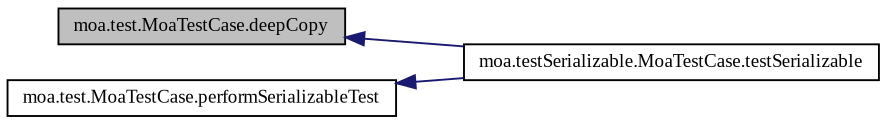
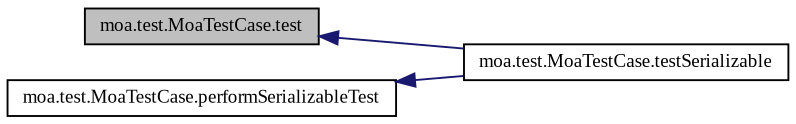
  digraph {
    fontname="Liberation Serif"
    rankdir=LR
    node [color=black fillcolor=white fontname="Liberation Serif" fontsize=10 shape=record style=filled]
    edge [color=midnightblue dir=back fontname="Liberation Serif" fontsize=10 labelfontname=Helvetica labelfontsize=10 style=solid]
-   n1 [fillcolor=grey75 fontcolor=black height=0.2 label="moa.test.MoaTestCase.deepCopy" width=0.4]
-   n2 [height=0.2 label="moa.testSerializable.MoaTestCase.testSerializable" width=0.4]
+   n1 [fillcolor=grey75 fontcolor=black height=0.2 label="moa.test.MoaTestCase.test" width=0.4]
+   n2 [height=0.2 label="moa.test.MoaTestCase.testSerializable" width=0.4]
    n3 [height=0.2 label="moa.test.MoaTestCase.performSerializableTest" width=0.4]
    n1 -> n2
    n3 -> n2
  }
